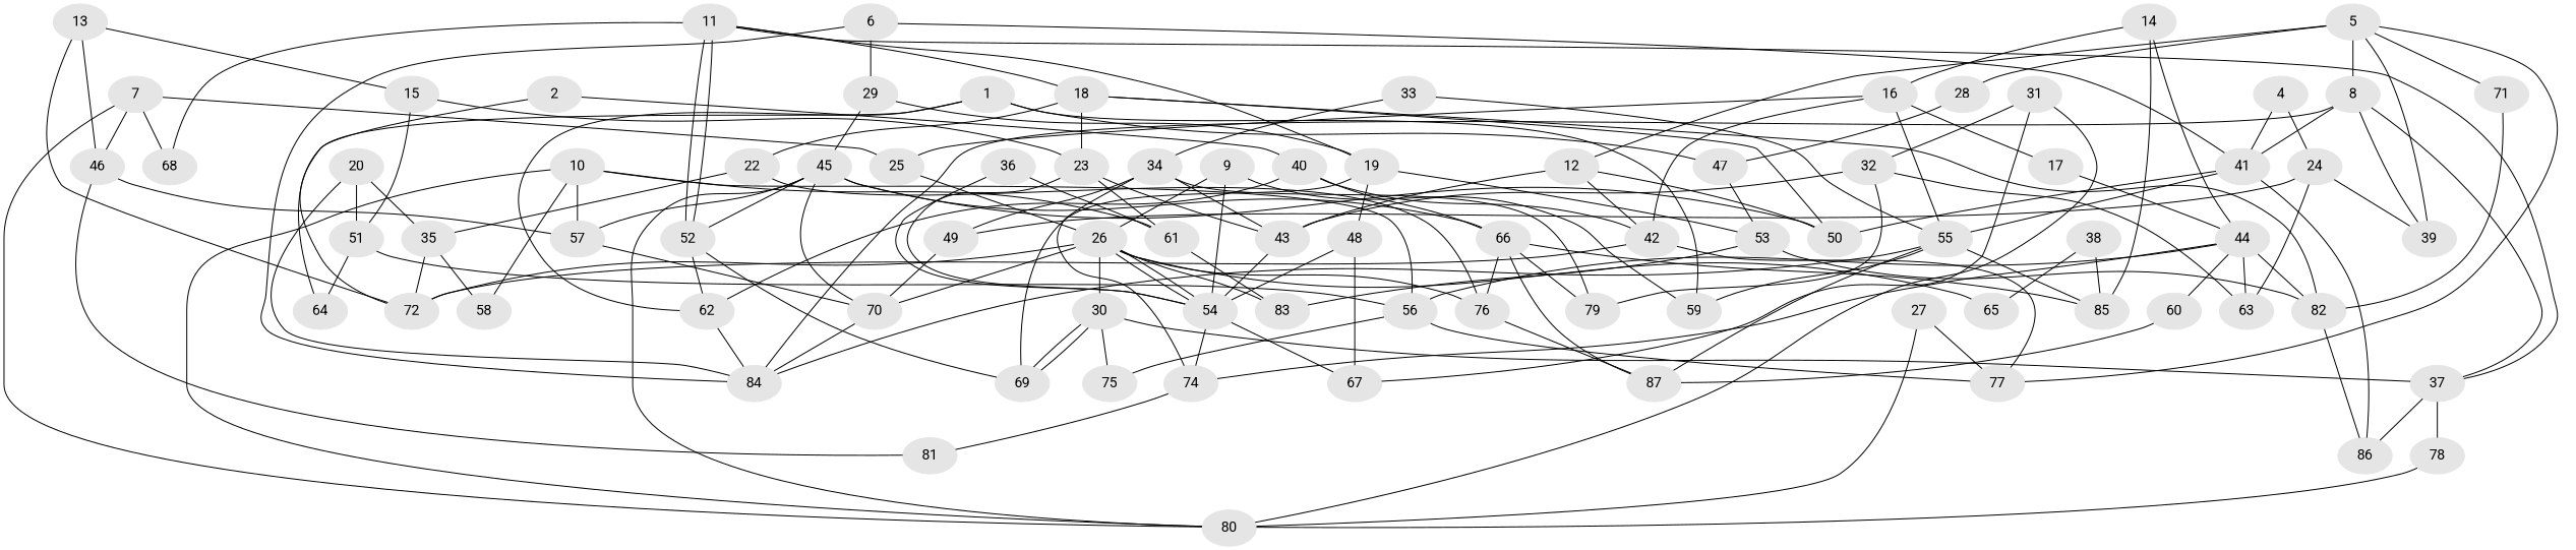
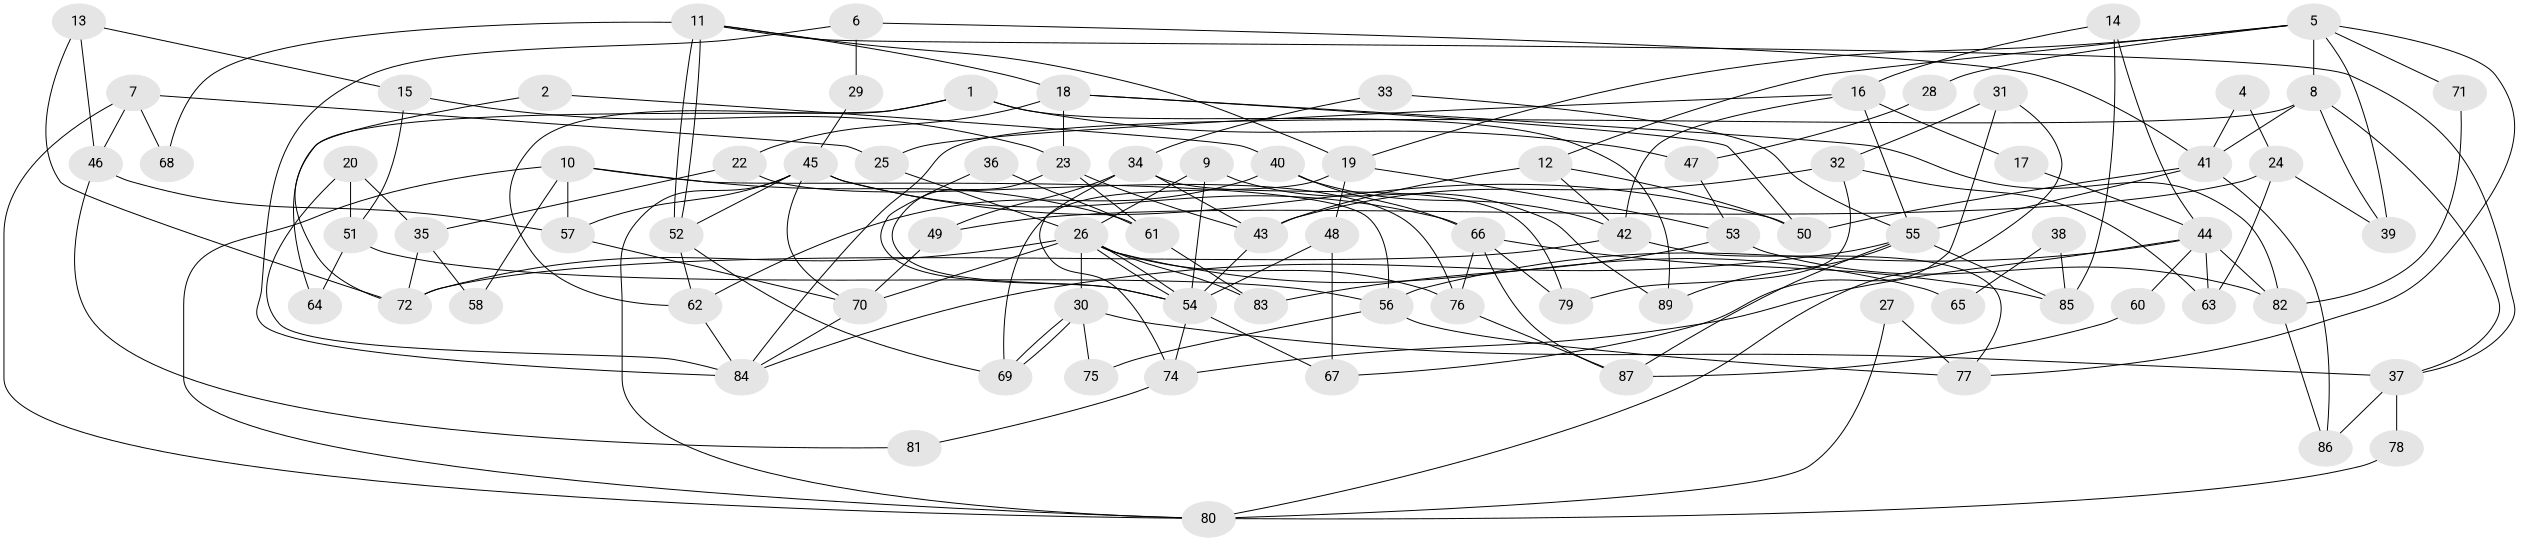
  graph {
    fontname=Roboto
    node [color=gray90 fontname=Roboto style=filled]
    edge [fontname=Roboto]
    1
    47
-   59
+   59 [label=89]
    62
    64
    53
    84
    2
    40
    72
    42
    66
    71
    82
    4
    24
    41
    39
    49
    63
    50
    55
    86
    5
    8
    12
    19
    28
    77
    37
    43
    48
    69
    6
    29
    45
    7
    80
    25
    46
    68
    26
    57
    81
    78
    9
    54
    76
    30
    65
    70
    83
    67
    74
    10
    56
    58
    61
    75
    11
    18
    52
    23
    22
    13
    15
    51
    14
    16
    44
    85
    17
    60
    87
    35
    20
    27
    31
    32
    79
    33
    34
    36
    38
    1 -- 47
    1 -- 59
    1 -- 62
    1 -- 64
    47 -- 53
    62 -- 84
    53 -- 82
    53 -- 83
    2 -- 40
    2 -- 72
    40 -- 62
    40 -- 42
    40 -- 66
    42 -- 72
    42 -- 77
    66 -- 76
    66 -- 85
    66 -- 87
    66 -- 79
    71 -- 82
    82 -- 86
    4 -- 24
    4 -- 41
    24 -- 39
    24 -- 49
    24 -- 63
    41 -- 50
    41 -- 55
    41 -- 86
    49 -- 70
    55 -- 59
    55 -- 84
    55 -- 85
    55 -- 87
    5 -- 71
    5 -- 39
    5 -- 8
    5 -- 12
-   29 -- 19
+   5 -- 19
    5 -- 28
    5 -- 77
    8 -- 84
    8 -- 41
    8 -- 39
    8 -- 37
    12 -- 42
    12 -- 50
    12 -- 43
    19 -- 53
    19 -- 48
    19 -- 69
    28 -- 47
    37 -- 86
    37 -- 78
    43 -- 54
    48 -- 54
    48 -- 67
    6 -- 84
    6 -- 41
    6 -- 29
    29 -- 45
    45 -- 66
    45 -- 50
    45 -- 80
    45 -- 57
    45 -- 70
    45 -- 52
    7 -- 80
    7 -- 25
    7 -- 46
    7 -- 68
    25 -- 26
    46 -- 57
    46 -- 81
    26 -- 72
    26 -- 54
    26 -- 54
    26 -- 76
    26 -- 30
    26 -- 65
    26 -- 70
    26 -- 83
    57 -- 70
    78 -- 80
    9 -- 59
    9 -- 26
    9 -- 54
    54 -- 67
    54 -- 74
    76 -- 87
    30 -- 37
    30 -- 69
    30 -- 69
    30 -- 75
    70 -- 84
    74 -- 81
    10 -- 80
    10 -- 57
    10 -- 56
    10 -- 58
    10 -- 61
    56 -- 77
    56 -- 75
    61 -- 83
    11 -- 19
    11 -- 37
    11 -- 68
    11 -- 18
    11 -- 52
    11 -- 52
    18 -- 82
    18 -- 50
    18 -- 23
    18 -- 22
    52 -- 62
    52 -- 69
    23 -- 43
    23 -- 54
    23 -- 61
    22 -- 76
    22 -- 35
    13 -- 72
    13 -- 46
    13 -- 15
    15 -- 23
    15 -- 51
    51 -- 64
    51 -- 56
    14 -- 16
    14 -- 44
    14 -- 85
    16 -- 42
    16 -- 55
    16 -- 25
    16 -- 17
    44 -- 82
    44 -- 63
    44 -- 74
    44 -- 56
    44 -- 60
    17 -- 44
    60 -- 87
    35 -- 72
    35 -- 58
    20 -- 84
    20 -- 51
    20 -- 35
    27 -- 77
    27 -- 80
    31 -- 80
    31 -- 67
    31 -- 32
    32 -- 63
    32 -- 43
    32 -- 79
    33 -- 55
    33 -- 34
    34 -- 49
    34 -- 43
    34 -- 74
    34 -- 79
    36 -- 54
    36 -- 61
    38 -- 65
    38 -- 85
  }
